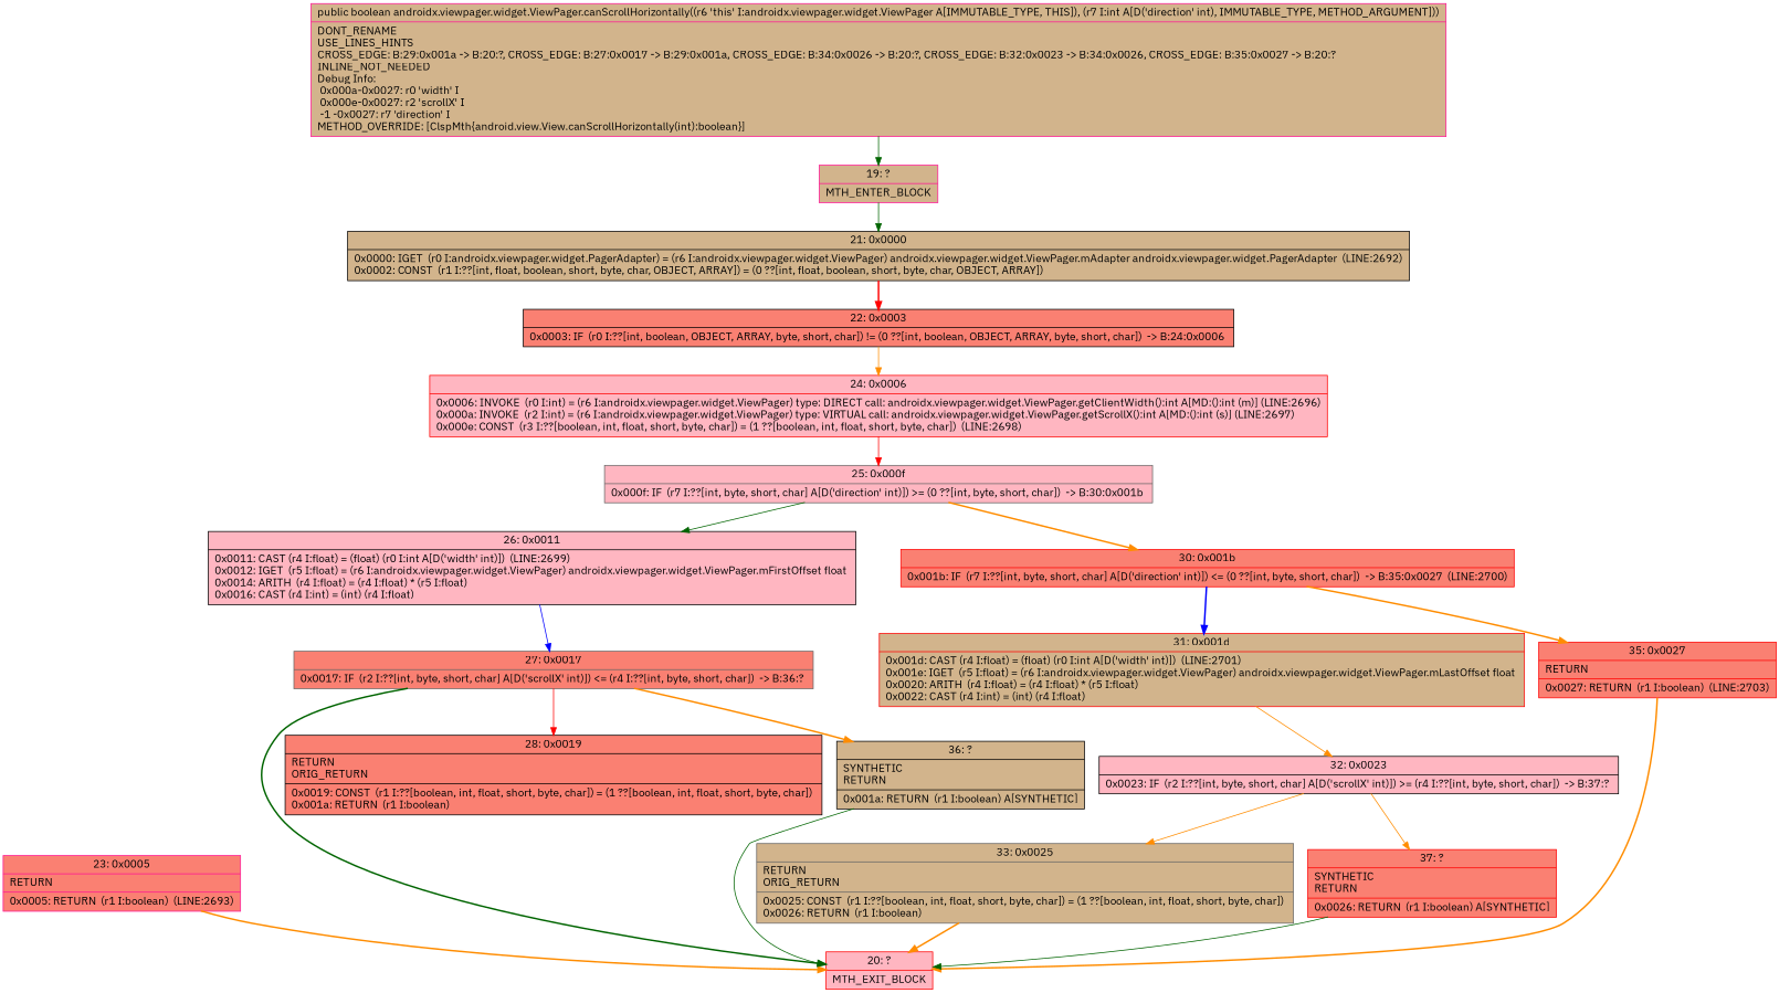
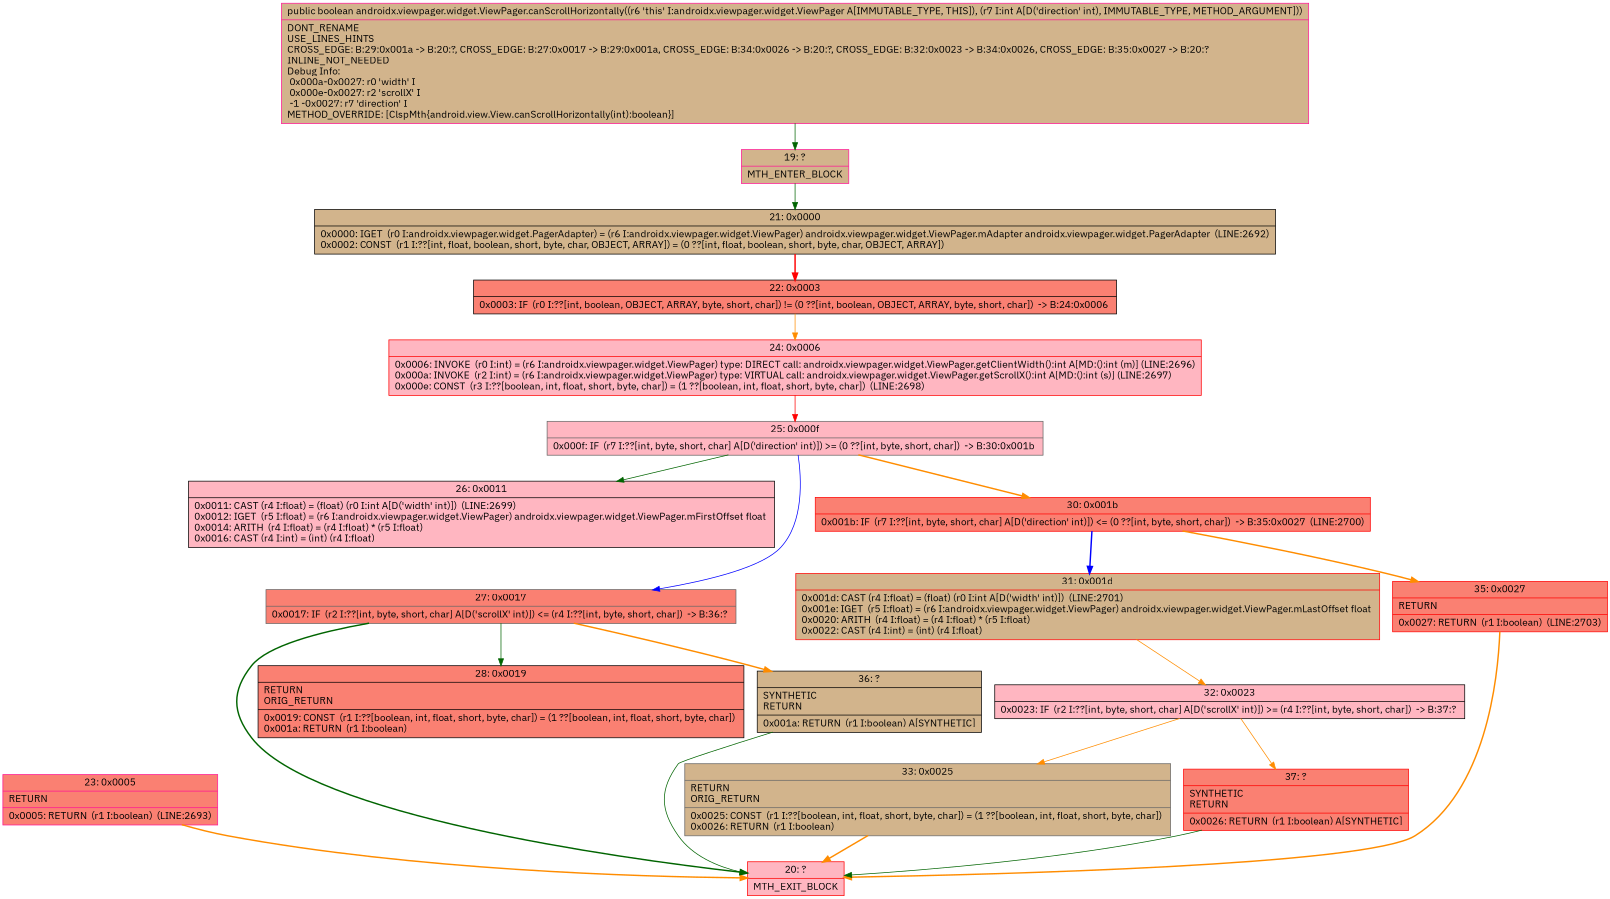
  digraph {
    fontname="IBM Plex Sans"
    node [color=black fillcolor=salmon fontname="IBM Plex Sans" shape=record style=filled]
    edge [color=darkorange fontname="IBM Plex Sans" style=solid]
    n1 [color=deeppink fillcolor=tan label="{19\:\ ?|MTH_ENTER_BLOCK\l}"]
    n2 [fillcolor=tan label="{21\:\ 0x0000|0x0000: IGET  (r0 I:androidx.viewpager.widget.PagerAdapter) = (r6 I:androidx.viewpager.widget.ViewPager) androidx.viewpager.widget.ViewPager.mAdapter androidx.viewpager.widget.PagerAdapter  (LINE:2692)\l0x0002: CONST  (r1 I:??[int, float, boolean, short, byte, char, OBJECT, ARRAY]) = (0 ??[int, float, boolean, short, byte, char, OBJECT, ARRAY]) \l}"]
    n3 [label="{22\:\ 0x0003|0x0003: IF  (r0 I:??[int, boolean, OBJECT, ARRAY, byte, short, char]) != (0 ??[int, boolean, OBJECT, ARRAY, byte, short, char])  \-\> B:24:0x0006 \l}"]
    n4 [color=red fillcolor=lightpink label="{24\:\ 0x0006|0x0006: INVOKE  (r0 I:int) = (r6 I:androidx.viewpager.widget.ViewPager) type: DIRECT call: androidx.viewpager.widget.ViewPager.getClientWidth():int A[MD:():int (m)] (LINE:2696)\l0x000a: INVOKE  (r2 I:int) = (r6 I:androidx.viewpager.widget.ViewPager) type: VIRTUAL call: androidx.viewpager.widget.ViewPager.getScrollX():int A[MD:():int (s)] (LINE:2697)\l0x000e: CONST  (r3 I:??[boolean, int, float, short, byte, char]) = (1 ??[boolean, int, float, short, byte, char])  (LINE:2698)\l}"]
    n5 [color=deeppink label="{23\:\ 0x0005|RETURN\l|0x0005: RETURN  (r1 I:boolean)  (LINE:2693)\l}"]
    n6 [color=red fillcolor=lightpink label="{20\:\ ?|MTH_EXIT_BLOCK\l}"]
    n7 [color=gray40 fillcolor=lightpink label="{25\:\ 0x000f|0x000f: IF  (r7 I:??[int, byte, short, char] A[D('direction' int)]) \>= (0 ??[int, byte, short, char])  \-\> B:30:0x001b \l}"]
    n8 [fillcolor=lightpink label="{26\:\ 0x0011|0x0011: CAST (r4 I:float) = (float) (r0 I:int A[D('width' int)])  (LINE:2699)\l0x0012: IGET  (r5 I:float) = (r6 I:androidx.viewpager.widget.ViewPager) androidx.viewpager.widget.ViewPager.mFirstOffset float \l0x0014: ARITH  (r4 I:float) = (r4 I:float) * (r5 I:float) \l0x0016: CAST (r4 I:int) = (int) (r4 I:float) \l}"]
    n9 [color=red label="{30\:\ 0x001b|0x001b: IF  (r7 I:??[int, byte, short, char] A[D('direction' int)]) \<= (0 ??[int, byte, short, char])  \-\> B:35:0x0027  (LINE:2700)\l}"]
    n10 [color=gray40 label="{27\:\ 0x0017|0x0017: IF  (r2 I:??[int, byte, short, char] A[D('scrollX' int)]) \<= (r4 I:??[int, byte, short, char])  \-\> B:36:? \l}"]
    n11 [color=red fillcolor=tan label="{31\:\ 0x001d|0x001d: CAST (r4 I:float) = (float) (r0 I:int A[D('width' int)])  (LINE:2701)\l0x001e: IGET  (r5 I:float) = (r6 I:androidx.viewpager.widget.ViewPager) androidx.viewpager.widget.ViewPager.mLastOffset float \l0x0020: ARITH  (r4 I:float) = (r4 I:float) * (r5 I:float) \l0x0022: CAST (r4 I:int) = (int) (r4 I:float) \l}"]
    n12 [color=red label="{35\:\ 0x0027|RETURN\l|0x0027: RETURN  (r1 I:boolean)  (LINE:2703)\l}"]
    n13 [label="{28\:\ 0x0019|RETURN\lORIG_RETURN\l|0x0019: CONST  (r1 I:??[boolean, int, float, short, byte, char]) = (1 ??[boolean, int, float, short, byte, char]) \l0x001a: RETURN  (r1 I:boolean) \l}"]
    n14 [fillcolor=tan label="{36\:\ ?|SYNTHETIC\lRETURN\l|0x001a: RETURN  (r1 I:boolean) A[SYNTHETIC]\l}"]
    n15 [fillcolor=lightpink label="{32\:\ 0x0023|0x0023: IF  (r2 I:??[int, byte, short, char] A[D('scrollX' int)]) \>= (r4 I:??[int, byte, short, char])  \-\> B:37:? \l}"]
    n16 [color=gray40 fillcolor=tan label="{33\:\ 0x0025|RETURN\lORIG_RETURN\l|0x0025: CONST  (r1 I:??[boolean, int, float, short, byte, char]) = (1 ??[boolean, int, float, short, byte, char]) \l0x0026: RETURN  (r1 I:boolean) \l}"]
    n17 [color=red label="{37\:\ ?|SYNTHETIC\lRETURN\l|0x0026: RETURN  (r1 I:boolean) A[SYNTHETIC]\l}"]
    n18 [color=deeppink fillcolor=tan label="{public boolean androidx.viewpager.widget.ViewPager.canScrollHorizontally((r6 'this' I:androidx.viewpager.widget.ViewPager A[IMMUTABLE_TYPE, THIS]), (r7 I:int A[D('direction' int), IMMUTABLE_TYPE, METHOD_ARGUMENT]))  | DONT_RENAME\lUSE_LINES_HINTS\lCROSS_EDGE: B:29:0x001a \-\> B:20:?, CROSS_EDGE: B:27:0x0017 \-\> B:29:0x001a, CROSS_EDGE: B:34:0x0026 \-\> B:20:?, CROSS_EDGE: B:32:0x0023 \-\> B:34:0x0026, CROSS_EDGE: B:35:0x0027 \-\> B:20:?\lINLINE_NOT_NEEDED\lDebug Info:\l  0x000a\-0x0027: r0 'width' I\l  0x000e\-0x0027: r2 'scrollX' I\l  \-1 \-0x0027: r7 'direction' I\lMETHOD_OVERRIDE: [ClspMth\{android.view.View.canScrollHorizontally(int):boolean\}]\l}"]
    n1 -> n2 [color=darkgreen]
    n2 -> n3 [color=red style=bold]
    n3 -> n4
    n4 -> n7 [color=red]
    n5 -> n6 [style=bold]
    n7 -> n8 [color=darkgreen]
    n7 -> n9 [style=bold]
-   n8 -> n10 [color=blue]
+   n7 -> n10 [color=blue]
    n9 -> n11 [color=blue style=bold]
    n9 -> n12 [style=bold]
    n10 -> n6 [color=darkgreen style=bold]
-   n10 -> n13 [color=red]
+   n10 -> n13 [color=darkgreen]
    n10 -> n14 [style=bold]
    n11 -> n15
    n12 -> n6 [style=bold]
    n14 -> n6 [color=darkgreen]
    n15 -> n16
    n15 -> n17
    n16 -> n6 [style=bold]
    n17 -> n6 [color=darkgreen]
    n18 -> n1 [color=darkgreen]
  }
